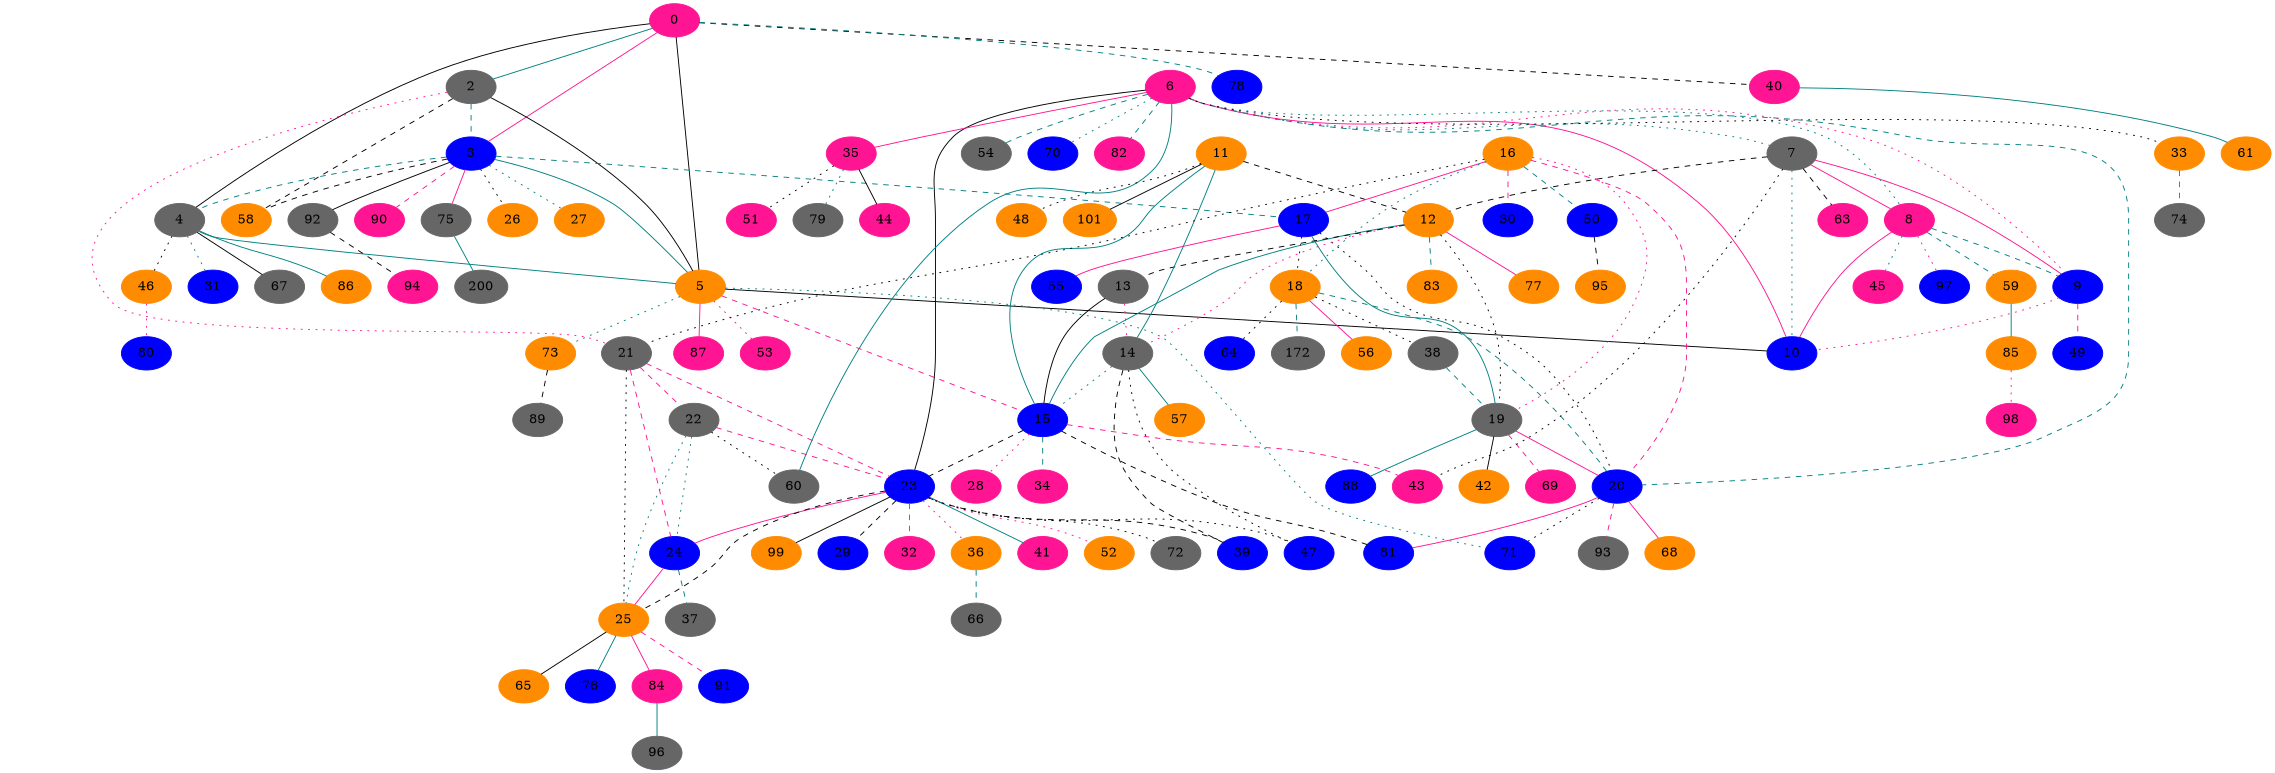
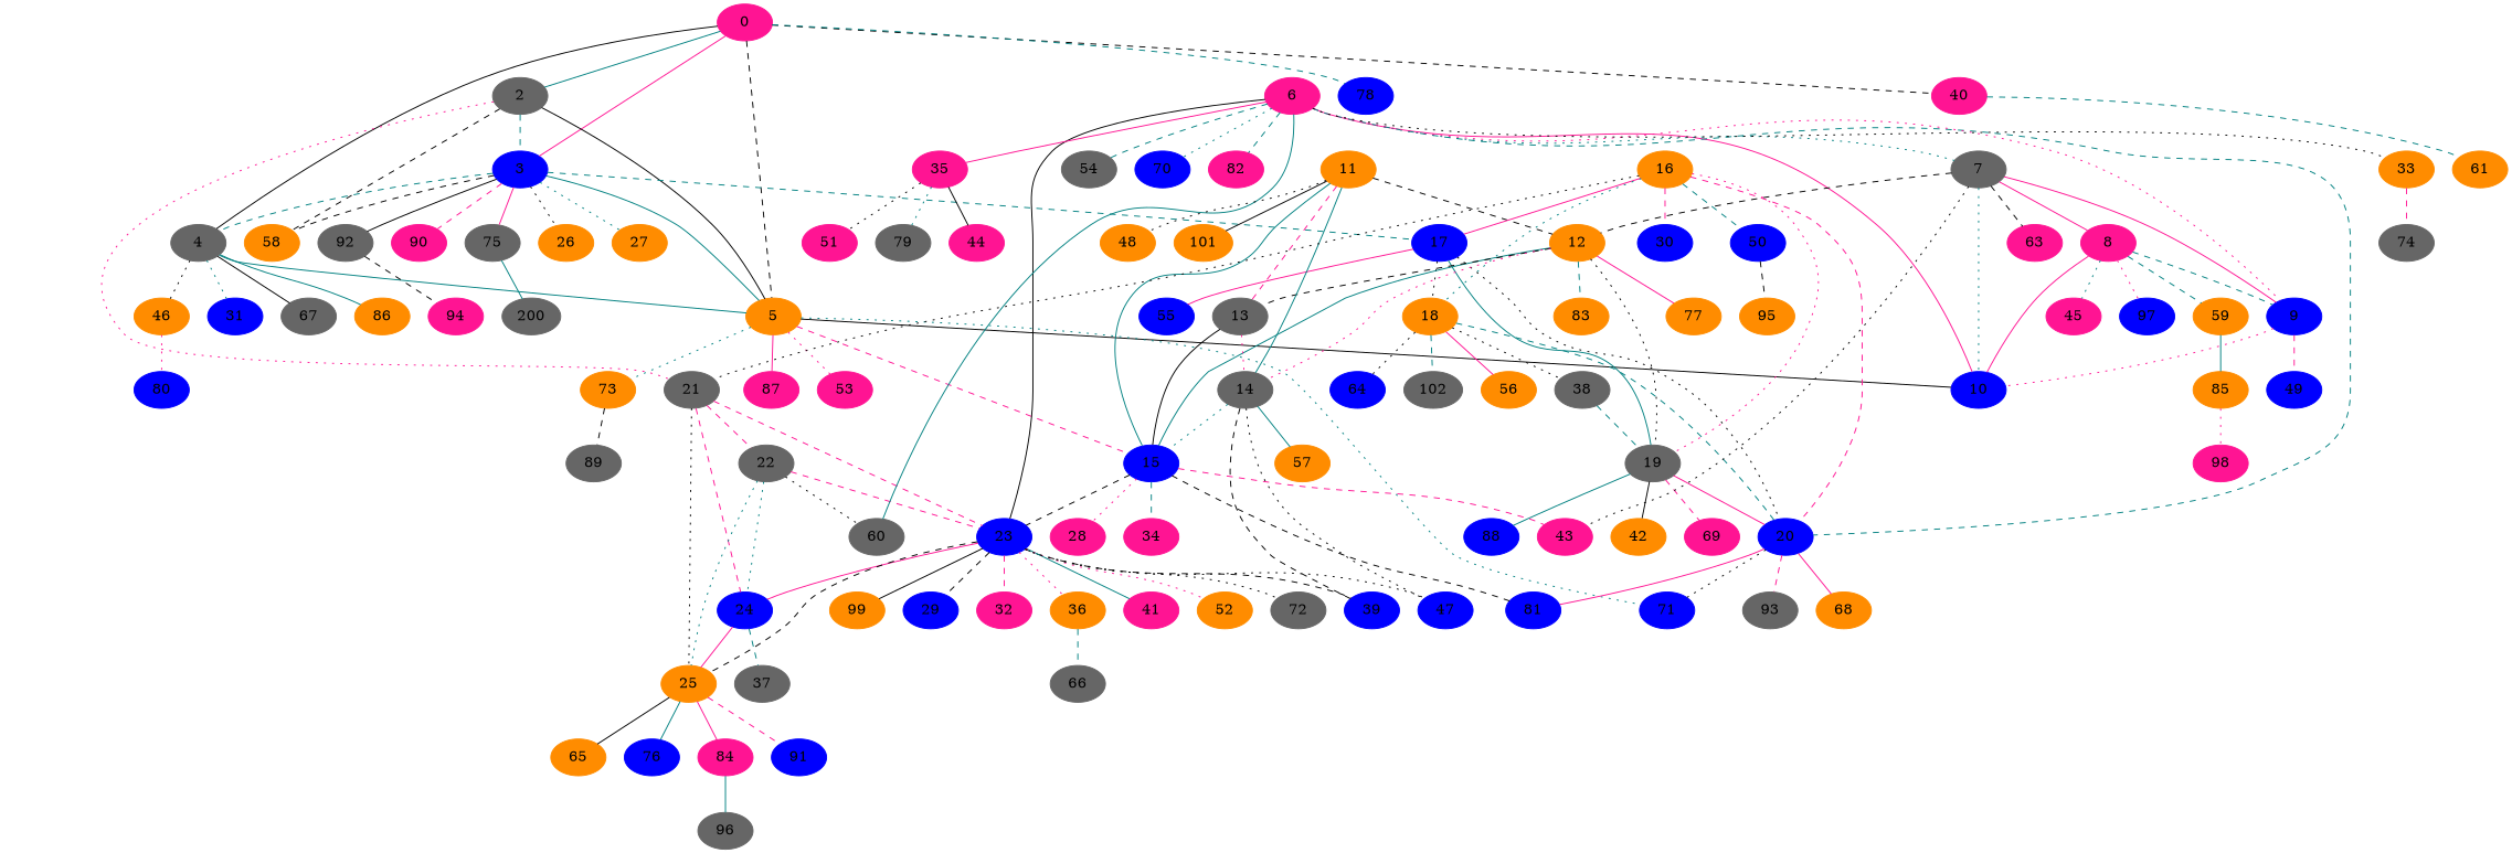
  graph {
    node [color=darkorange style=filled]
    edge [color=teal style=dashed]
    n1 [color=deeppink label=0]
    2 [color=gray40]
    3 [color=blue]
    4 [color=gray40]
    5
    40 [color=deeppink]
    78 [color=blue]
    21 [color=gray40]
    58
    17 [color=blue]
    26
    27
    75 [color=gray40]
    90 [color=deeppink]
    92 [color=gray40]
    31 [color=blue]
    46
    67 [color=gray40]
    86
    10 [color=blue]
    15 [color=blue]
    53 [color=deeppink]
    71 [color=blue]
    73
    87 [color=deeppink]
    61
    23 [color=blue]
    22 [color=gray40]
    24 [color=blue]
    25
    20 [color=blue]
    19 [color=gray40]
    18
    55 [color=blue]
    n35 [color=gray40 label=200]
    94 [color=deeppink]
    80 [color=blue]
    43 [color=deeppink]
    28 [color=deeppink]
    34 [color=deeppink]
    81 [color=blue]
    89 [color=gray40]
    6 [color=deeppink]
    7 [color=gray40]
    8 [color=deeppink]
    9 [color=blue]
    33
    35 [color=deeppink]
    54 [color=gray40]
    60 [color=gray40]
    70 [color=blue]
    82 [color=deeppink]
    12
    63 [color=deeppink]
    45 [color=deeppink]
    59
    97 [color=blue]
    49 [color=blue]
    68
    93 [color=gray40]
    39 [color=blue]
    47 [color=blue]
    29 [color=blue]
    32 [color=deeppink]
    36
    41 [color=deeppink]
    52
    72 [color=gray40]
    99
    74 [color=gray40]
    44 [color=deeppink]
    51 [color=deeppink]
    79 [color=gray40]
    13 [color=gray40]
    14 [color=gray40]
    77
    83
    85
    11
    48
    101
    57
    42
    69 [color=deeppink]
    88 [color=blue]
    16
    30 [color=blue]
    50 [color=blue]
    38 [color=gray40]
    56
    64 [color=blue]
-   102 [color=gray40 label=172]
+   102 [color=gray40]
    95
    37 [color=gray40]
    65
    76 [color=blue]
    84 [color=deeppink]
    91 [color=blue]
    66 [color=gray40]
    96 [color=gray40]
    98 [color=deeppink]
    n1 -- 2 [style=solid]
    n1 -- 3 [color=deeppink style=solid]
    n1 -- 4 [color=black style=solid]
-   n1 -- 5 [color=black style=solid]
+   n1 -- 5 [color=black]
    n1 -- 40 [color=black]
    n1 -- 78
    2 -- 3
    2 -- 5 [color=black style=solid]
    2 -- 21 [color=deeppink style=dotted]
    2 -- 58 [color=black]
    3 -- 4
    3 -- 5 [style=solid]
    3 -- 58 [color=black]
    3 -- 17
    3 -- 26 [color=black style=dotted]
    3 -- 27 [style=dotted]
    3 -- 75 [color=deeppink style=solid]
    3 -- 90 [color=deeppink]
    3 -- 92 [color=black style=solid]
    4 -- 5 [style=solid]
    4 -- 31 [style=dotted]
    4 -- 46 [color=black style=dotted]
    4 -- 67 [color=black style=solid]
    4 -- 86 [style=solid]
    5 -- 10 [color=black style=solid]
    5 -- 15 [color=deeppink]
    5 -- 53 [color=deeppink style=dotted]
    5 -- 71 [style=dotted]
    5 -- 73 [style=dotted]
    5 -- 87 [color=deeppink style=solid]
-   40 -- 61 [style=solid]
+   40 -- 61
    21 -- 23 [color=deeppink]
    21 -- 22 [color=deeppink]
    21 -- 24 [color=deeppink]
    21 -- 25 [color=black style=dotted]
    17 -- 20 [color=black style=dotted]
    17 -- 19 [style=solid]
    17 -- 18 [color=black style=dotted]
    17 -- 55 [color=deeppink style=solid]
    75 -- n35 [style=solid]
    92 -- 94 [color=black]
    46 -- 80 [color=deeppink style=dotted]
    15 -- 23 [color=black]
    15 -- 43 [color=deeppink]
    15 -- 28 [color=deeppink style=dotted]
    15 -- 34
    15 -- 81 [color=black]
    73 -- 89 [color=black]
    23 -- 24 [color=deeppink style=solid]
    23 -- 25 [color=black]
    23 -- 39 [color=black]
    23 -- 47 [color=black style=dotted]
    23 -- 29 [color=black]
    23 -- 32 [color=deeppink]
    23 -- 36 [color=deeppink style=dotted]
    23 -- 41 [style=solid]
    23 -- 52 [color=deeppink style=dotted]
    23 -- 72 [color=black style=dotted]
    23 -- 99 [color=black style=solid]
    22 -- 23 [color=deeppink]
    22 -- 24 [style=dotted]
    22 -- 25 [style=dotted]
    22 -- 60 [color=black style=dotted]
    24 -- 25 [color=deeppink style=solid]
    24 -- 37
    25 -- 65 [color=black style=solid]
    25 -- 76 [style=solid]
    25 -- 84 [color=deeppink style=solid]
    25 -- 91 [color=deeppink]
    20 -- 71 [color=black style=dotted]
    20 -- 81 [color=deeppink style=solid]
    20 -- 68 [color=deeppink style=solid]
    20 -- 93 [color=deeppink]
    19 -- 20 [color=deeppink style=solid]
    19 -- 42 [color=black style=solid]
    19 -- 69 [color=deeppink]
    19 -- 88 [style=solid]
    18 -- 20
    18 -- 38 [color=black style=dotted]
    18 -- 56 [color=deeppink style=solid]
    18 -- 64 [color=black style=dotted]
    18 -- 102
    6 -- 10 [color=deeppink style=solid]
    6 -- 23 [color=black style=solid]
    6 -- 20
    6 -- 7 [style=dotted]
-   6 -- 8 [style=dotted]
    6 -- 9 [color=deeppink style=dotted]
    6 -- 33 [color=black style=dotted]
    6 -- 35 [color=deeppink style=solid]
    6 -- 54
    6 -- 60 [style=solid]
    6 -- 70 [style=dotted]
    6 -- 82
    7 -- 10 [style=dotted]
    7 -- 43 [color=black style=dotted]
    7 -- 8 [color=deeppink style=solid]
    7 -- 9 [color=deeppink style=solid]
    7 -- 12 [color=black]
    7 -- 63 [color=black]
    8 -- 10 [color=deeppink style=solid]
    8 -- 9
    8 -- 45 [style=dotted]
    8 -- 59
    8 -- 97 [color=deeppink style=dotted]
    9 -- 10 [color=deeppink style=dotted]
    9 -- 49 [color=deeppink]
    33 -- 74 [color=deeppink]
    35 -- 44 [color=black style=solid]
    35 -- 51 [color=black style=dotted]
    35 -- 79 [style=dotted]
    12 -- 15 [style=solid]
    12 -- 19 [color=black style=dotted]
    12 -- 13 [color=black]
    12 -- 14 [color=deeppink style=dotted]
    12 -- 77 [color=deeppink style=solid]
    12 -- 83
    59 -- 85 [style=solid]
    36 -- 66
    13 -- 15 [color=black style=solid]
    13 -- 14 [color=deeppink style=dotted]
    14 -- 15 [style=dotted]
    14 -- 39 [color=black]
    14 -- 47 [color=black style=dotted]
    14 -- 57 [style=solid]
    85 -- 98 [color=deeppink style=dotted]
    11 -- 15 [style=solid]
    11 -- 12 [color=black]
+   11 -- 13 [color=deeppink]
    11 -- 14 [style=solid]
    11 -- 48 [color=black style=dotted]
    11 -- 101 [color=black style=solid]
    16 -- 21 [color=black style=dotted]
    16 -- 17 [color=deeppink style=solid]
    16 -- 20 [color=deeppink]
    16 -- 19 [color=deeppink style=dotted]
    16 -- 18 [style=dotted]
    16 -- 30 [color=deeppink]
    16 -- 50
    50 -- 95 [color=black]
    38 -- 19
    84 -- 96 [style=solid]
  }
